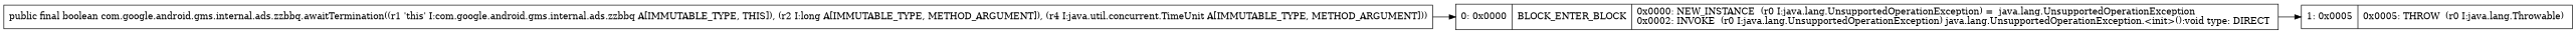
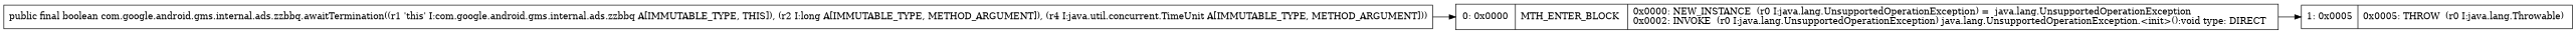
  digraph {
    rankdir=LR
    node [shape=record]
-   n1 [label="{0\:\ 0x0000|BLOCK_ENTER_BLOCK\l|0x0000: NEW_INSTANCE  (r0 I:java.lang.UnsupportedOperationException) =  java.lang.UnsupportedOperationException \l0x0002: INVOKE  (r0 I:java.lang.UnsupportedOperationException) java.lang.UnsupportedOperationException.\<init\>():void type: DIRECT \l}"]
+   n1 [label="{0\:\ 0x0000|MTH_ENTER_BLOCK\l|0x0000: NEW_INSTANCE  (r0 I:java.lang.UnsupportedOperationException) =  java.lang.UnsupportedOperationException \l0x0002: INVOKE  (r0 I:java.lang.UnsupportedOperationException) java.lang.UnsupportedOperationException.\<init\>():void type: DIRECT \l}"]
    n2 [label="{1\:\ 0x0005|0x0005: THROW  (r0 I:java.lang.Throwable) \l}"]
    n3 [label="{public final boolean com.google.android.gms.internal.ads.zzbbq.awaitTermination((r1 'this' I:com.google.android.gms.internal.ads.zzbbq A[IMMUTABLE_TYPE, THIS]), (r2 I:long A[IMMUTABLE_TYPE, METHOD_ARGUMENT]), (r4 I:java.util.concurrent.TimeUnit A[IMMUTABLE_TYPE, METHOD_ARGUMENT])) }"]
    n1 -> n2
    n3 -> n1
  }
